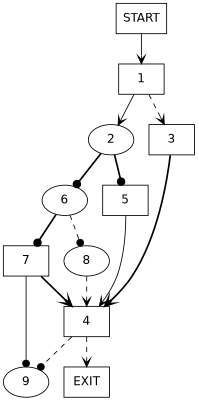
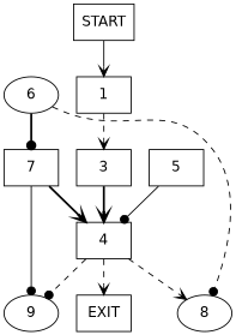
  digraph {
    fontname="DejaVu Sans"
    node [fontname="DejaVu Sans" shape=box]
    edge [arrowhead=vee fontname="DejaVu Sans" style=dashed]
    n1 [label=START]
    1
-   2 [shape=ellipse]
    3
    n5 [label=EXIT]
    5
    6 [shape=ellipse]
    4
    7
    8 [shape=ellipse]
    9 [shape=ellipse]
    n1 -> 1 [style=solid]
-   1 -> 2 [style=solid]
    1 -> 3
-   2 -> 5 [arrowhead=dot style=bold]
-   2 -> 6 [arrowhead=dot style=bold]
    3 -> 4 [style=bold]
-   5 -> 4 [style=solid]
+   5 -> 4 [arrowhead=dot style=solid]
    6 -> 7 [arrowhead=dot style=bold]
    6 -> 8 [arrowhead=dot]
    4 -> n5
    4 -> 9 [arrowhead=dot]
    7 -> 4 [style=bold]
    7 -> 9 [arrowhead=dot style=solid]
-   8 -> 4
+   4 -> 8
  }
